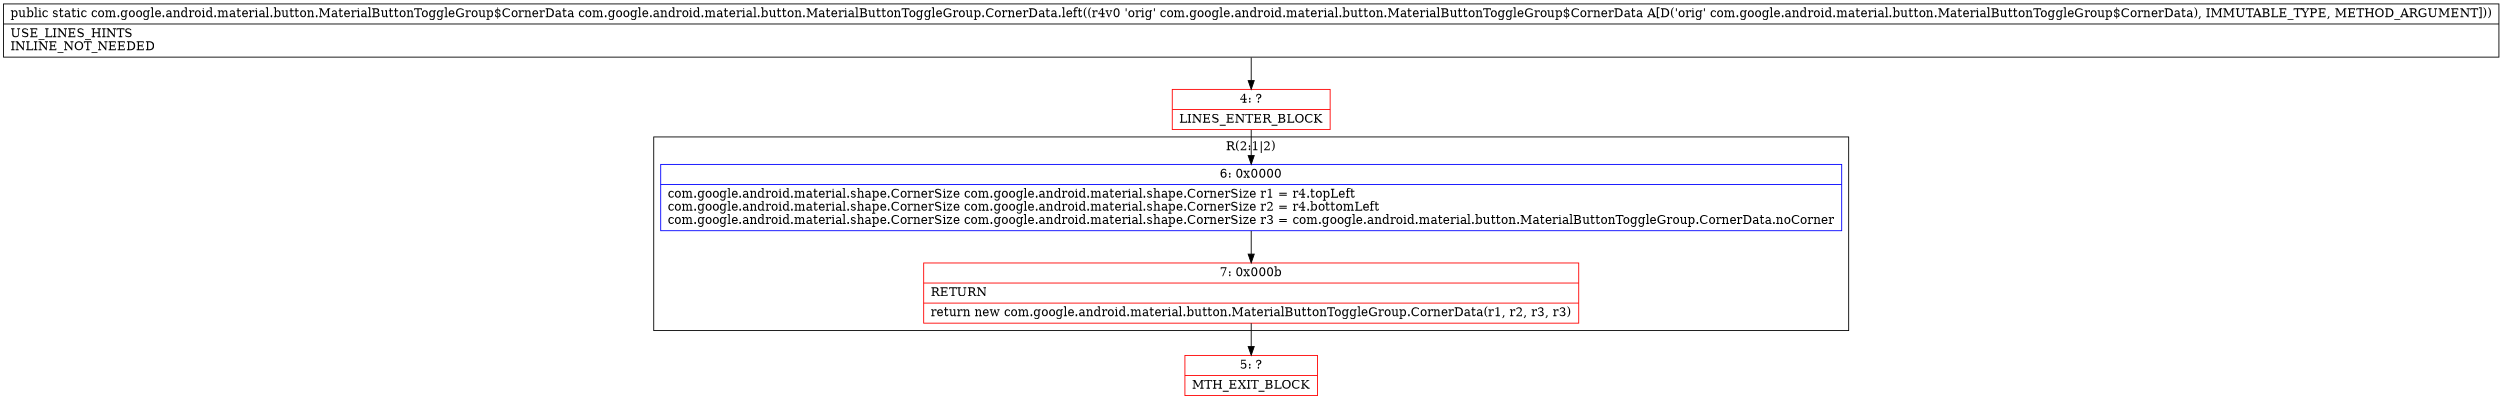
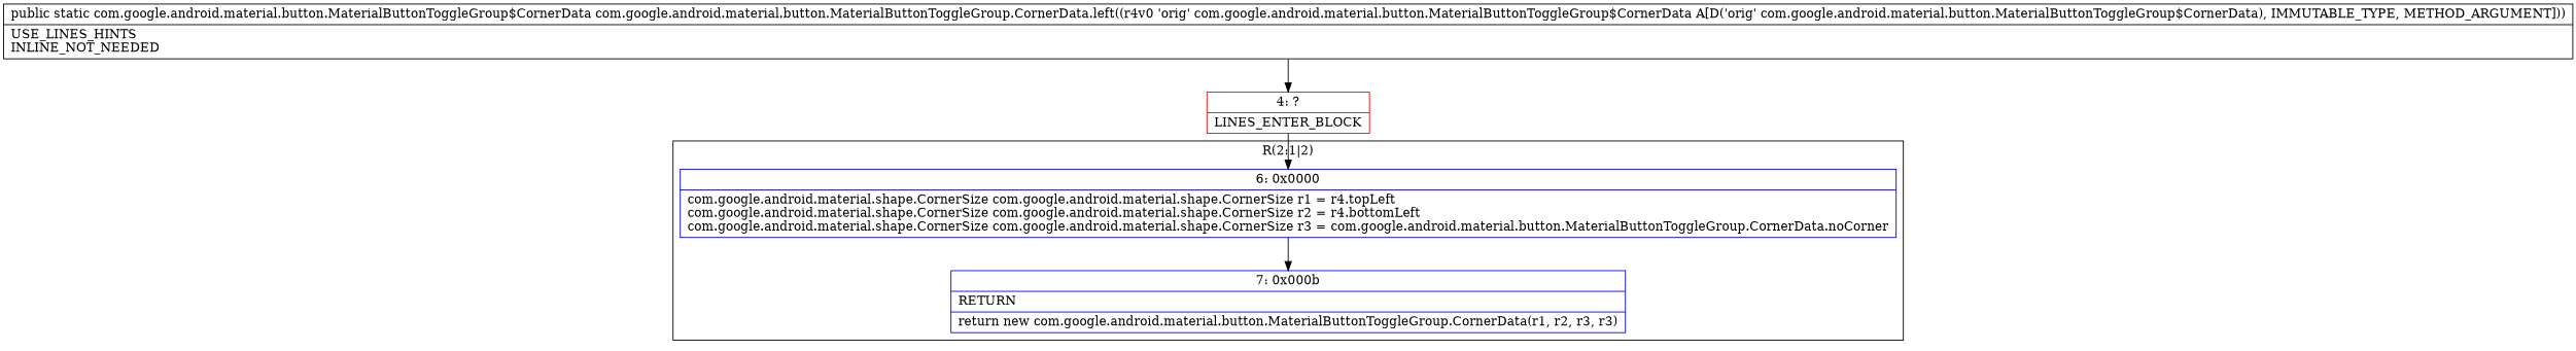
  digraph {
    node [color=blue shape=record]
    n1 [label="{6\:\ 0x0000|com.google.android.material.shape.CornerSize com.google.android.material.shape.CornerSize r1 = r4.topLeft\lcom.google.android.material.shape.CornerSize com.google.android.material.shape.CornerSize r2 = r4.bottomLeft\lcom.google.android.material.shape.CornerSize com.google.android.material.shape.CornerSize r3 = com.google.android.material.button.MaterialButtonToggleGroup.CornerData.noCorner\l}"]
-   n2 [color=red label="{7\:\ 0x000b|RETURN\l|return new com.google.android.material.button.MaterialButtonToggleGroup.CornerData(r1, r2, r3, r3)\l}"]
-   n3 [color=red label="{5\:\ ?|MTH_EXIT_BLOCK\l}"]
+   n2 [label="{7\:\ 0x000b|RETURN\l|return new com.google.android.material.button.MaterialButtonToggleGroup.CornerData(r1, r2, r3, r3)\l}"]
    n4 [color=red label="{4\:\ ?|LINES_ENTER_BLOCK\l}"]
    n5 [label="{public static com.google.android.material.button.MaterialButtonToggleGroup$CornerData com.google.android.material.button.MaterialButtonToggleGroup.CornerData.left((r4v0 'orig' com.google.android.material.button.MaterialButtonToggleGroup$CornerData A[D('orig' com.google.android.material.button.MaterialButtonToggleGroup$CornerData), IMMUTABLE_TYPE, METHOD_ARGUMENT]))  | USE_LINES_HINTS\lINLINE_NOT_NEEDED\l}" color=""]
    subgraph cluster_1 {
      label="R(2:1|2)"
      n1
      n2
    }
    n1 -> n2
-   n2 -> n3
    n4 -> n1
    n5 -> n4
  }
